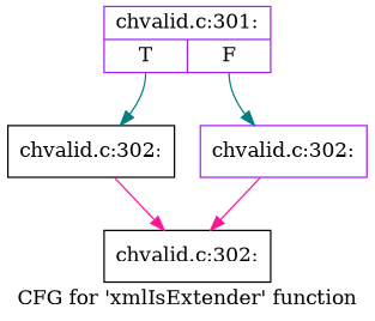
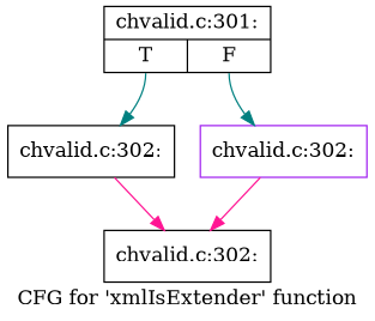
  digraph {
    label="CFG for 'xmlIsExtender' function"
    node [shape=record color=purple]
    edge [color=teal]
-   n1 [label="{chvalid.c:301:|{<s0>T|<s1>F}}"]
+   n1 [label="{chvalid.c:301:|{<s0>T|<s1>F}}" color=black]
    n2 [label="{chvalid.c:302:}" color=black]
    n3 [label="{chvalid.c:302:}"]
    n4 [label="{chvalid.c:302:}" color=black]
    n1 -> n2 [tailport=s0]
    n1 -> n3 [tailport=s1]
    n2 -> n4 [color=deeppink]
    n3 -> n4 [color=deeppink]
  }
